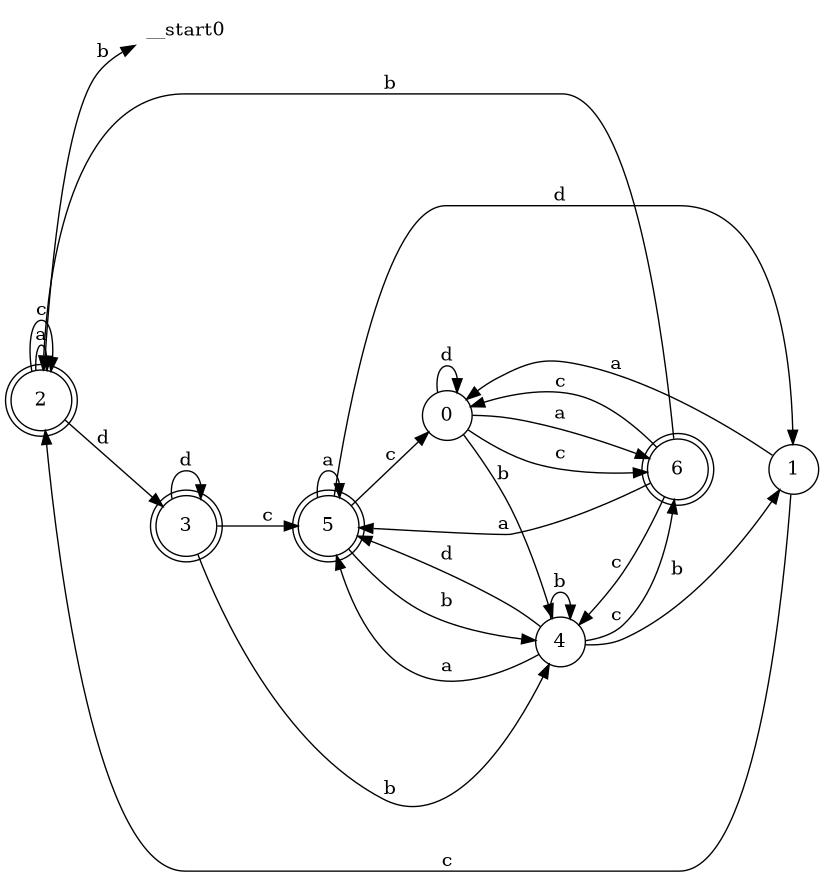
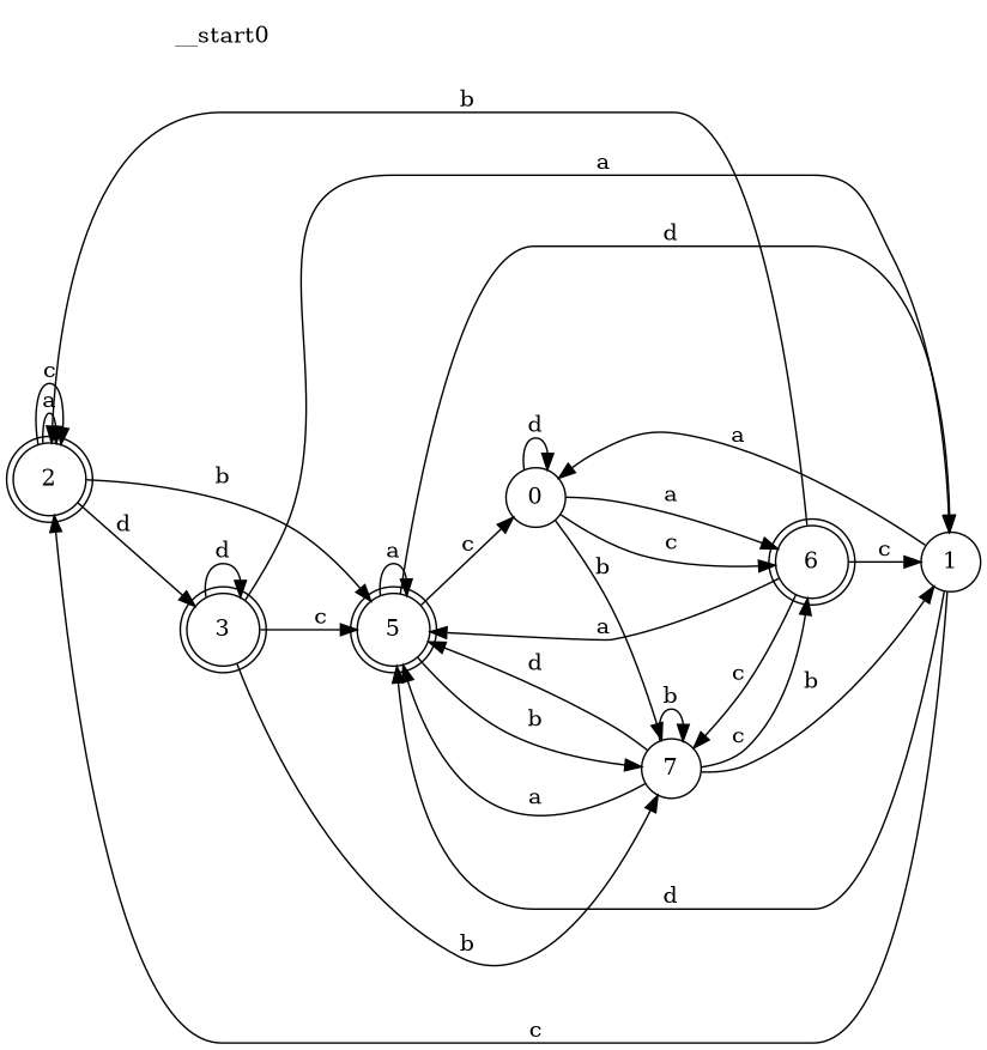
  digraph {
    rankdir=LR
    node [shape=doublecircle color=black fillcolor=white style="rounded,filled"]
    __start0 [shape=none color="" fillcolor="" style=""]
    n2 [label=0 shape=circle style=filled]
-   n3 [label=4 shape=circle style=filled]
+   n3 [label=7 shape=circle style=filled]
    n4 [label=6]
    n5 [label=1 shape=circle style=filled]
    n6 [label=5]
    n7 [label=2]
    n8 [label=3]
    n2 -> n2 [label=d]
    n2 -> n3 [label=b]
    n2 -> n4 [label=a]
    n2 -> n4 [label=c]
    n3 -> n3 [label=b]
    n3 -> n4 [label=c]
    n3 -> n5 [label=b]
    n3 -> n6 [label=a]
    n3 -> n6 [label=d]
-   n4 -> n2 [label=c]
+   n4 -> n5 [label=c]
    n4 -> n3 [label=c]
    n4 -> n6 [label=a]
    n4 -> n7 [label=b]
    n5 -> n2 [label=a]
+   n5 -> n6 [label=d]
    n5 -> n7 [label=c]
    n6 -> n2 [label=c]
    n6 -> n3 [label=b]
    n6 -> n5 [label=d]
    n6 -> n6 [label=a]
-   n7 -> __start0 [label=b]
+   n7 -> n6 [label=b]
    n7 -> n7 [label=a]
    n7 -> n7 [label=c]
    n7 -> n8 [label=d]
    n8 -> n3 [label=b]
+   n8 -> n5 [label=a]
    n8 -> n6 [label=c]
    n8 -> n8 [label=d]
  }
